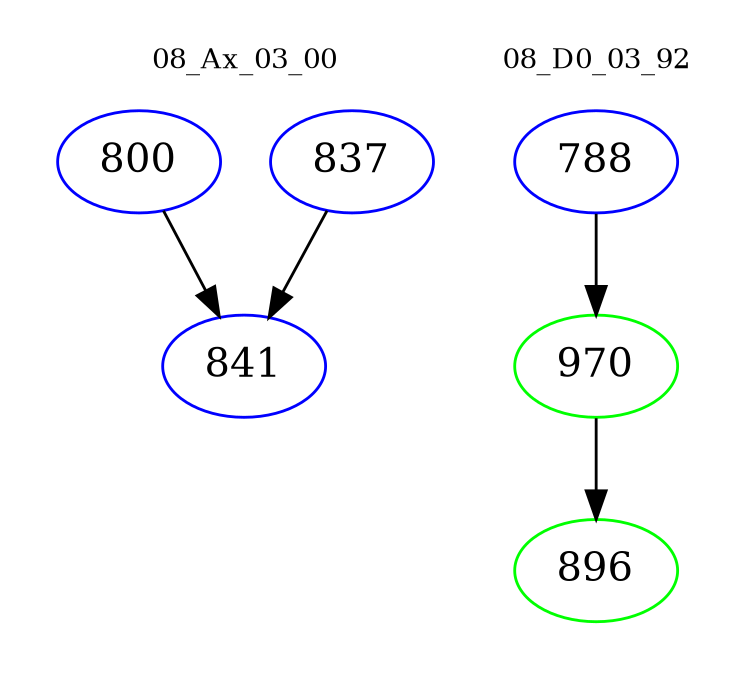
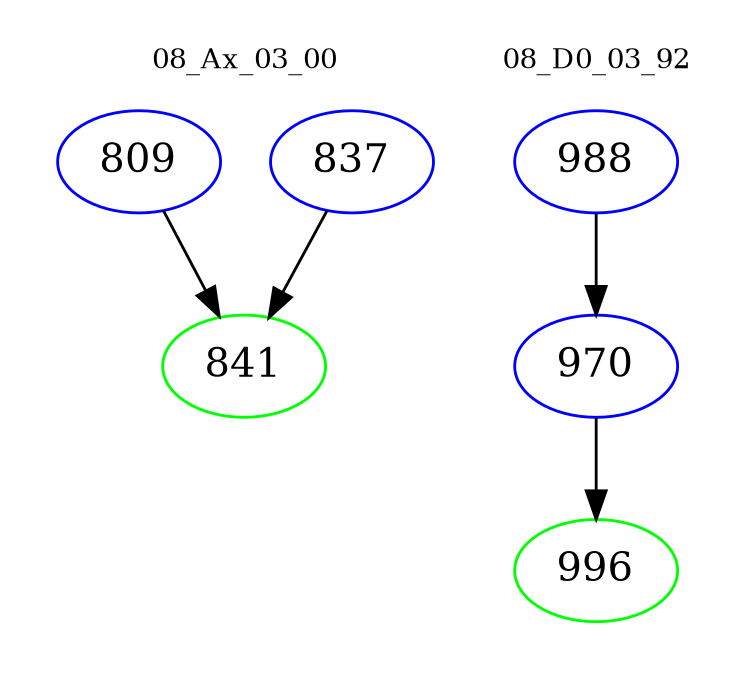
  digraph {
    node [color=blue]
    edge [color=black]
    n1 [label=837]
-   n2 [label=800]
-   n3 [label=841]
-   n4 [label=788]
-   n5 [color=green label=970]
-   n6 [color=green label=896]
+   n2 [label=809]
+   n3 [color=green label=841]
+   n4 [label=988]
+   n5 [label=970]
+   n6 [color=green label=996]
    subgraph cluster_1 {
      color=white
      fontsize=10
      label="08_Ax_03_00"
      n1
      n2
      n3
    }
    subgraph cluster_2 {
      color=white
      fontsize=10
      label="08_D0_03_92"
      n4
      n5
      n6
    }
    n1 -> n3
    n2 -> n3
    n4 -> n5
    n5 -> n6
  }
